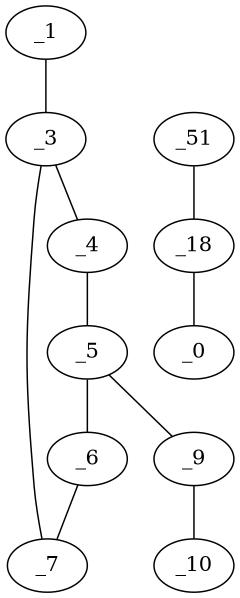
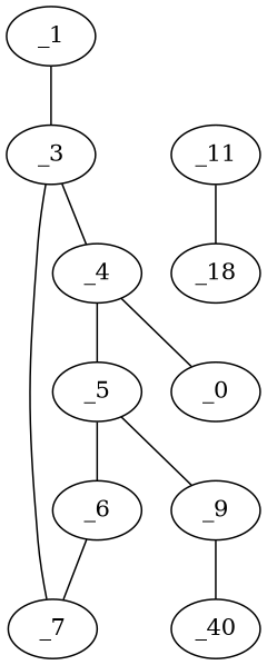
  graph {
    node [charge=0 chem=1 symbol="C  " x=4.5981 y=-1.75]
    edge [valence=1]
    _1 [x=3.732 y=-2.25]
    _3 [chem=4 symbol="N  " x=2.866]
    _7
    _4 [x=2.866 y=-0.75]
    _5 [chem=4 symbol="N  " x=3.7321 y=-0.25]
    n6 [chem=2 label=_0 symbol="O  " x=2 y=-0.25]
    _6 [y=-0.75]
    _9 [x=3.7321 y=0.75]
-   _10 [y=1.25]
-   _11 [x=5.4641 y=1.75 label=_51]
+   _10 [y=1.25 label=_40]
+   _11 [x=5.4641 y=1.75]
    n11 [label=_18 x=5.4641 y=2.75]
    _1 -- _3
    _3 -- _7
    _3 -- _4
    _4 -- _5
-   n11 -- n6 [valence=2]
+   _4 -- n6 [valence=2]
    _5 -- _6
    _5 -- _9
    _6 -- _7 [valence=2]
    _9 -- _10 [valence=2]
    _11 -- n11
  }
